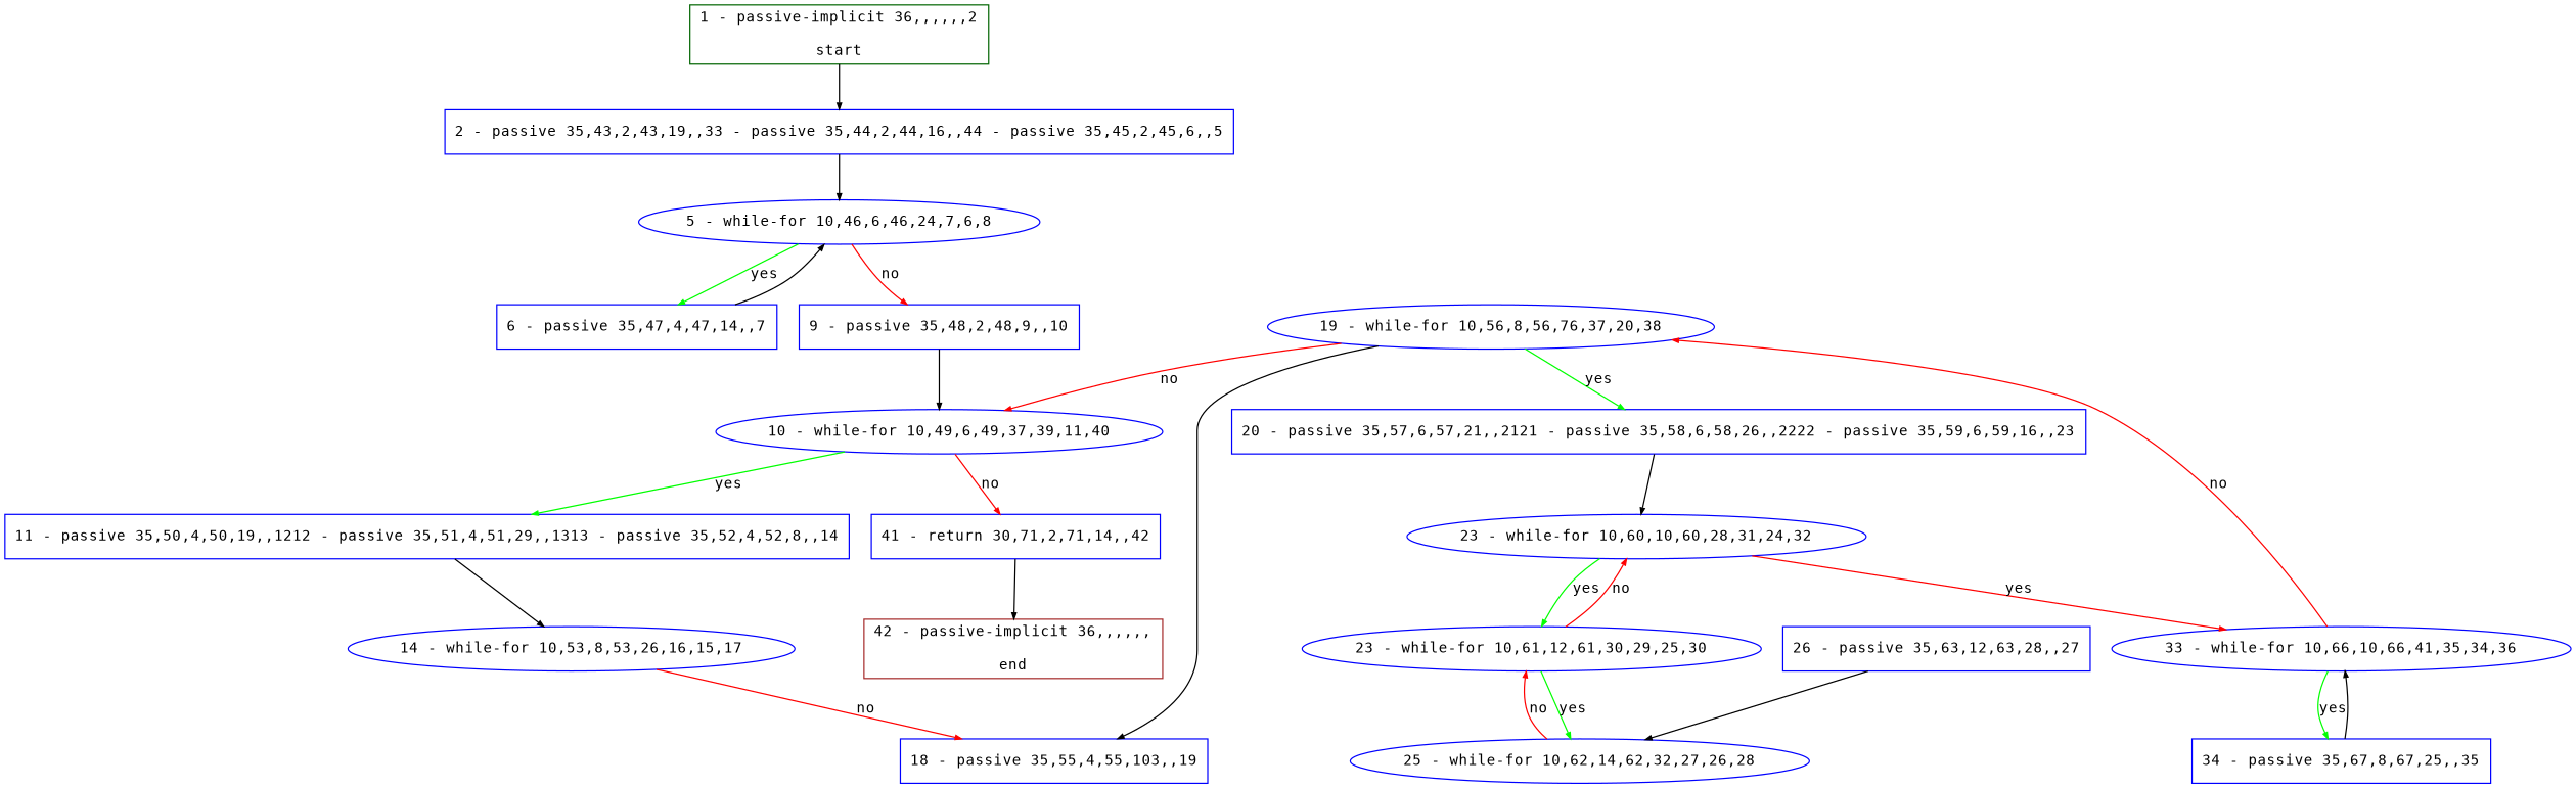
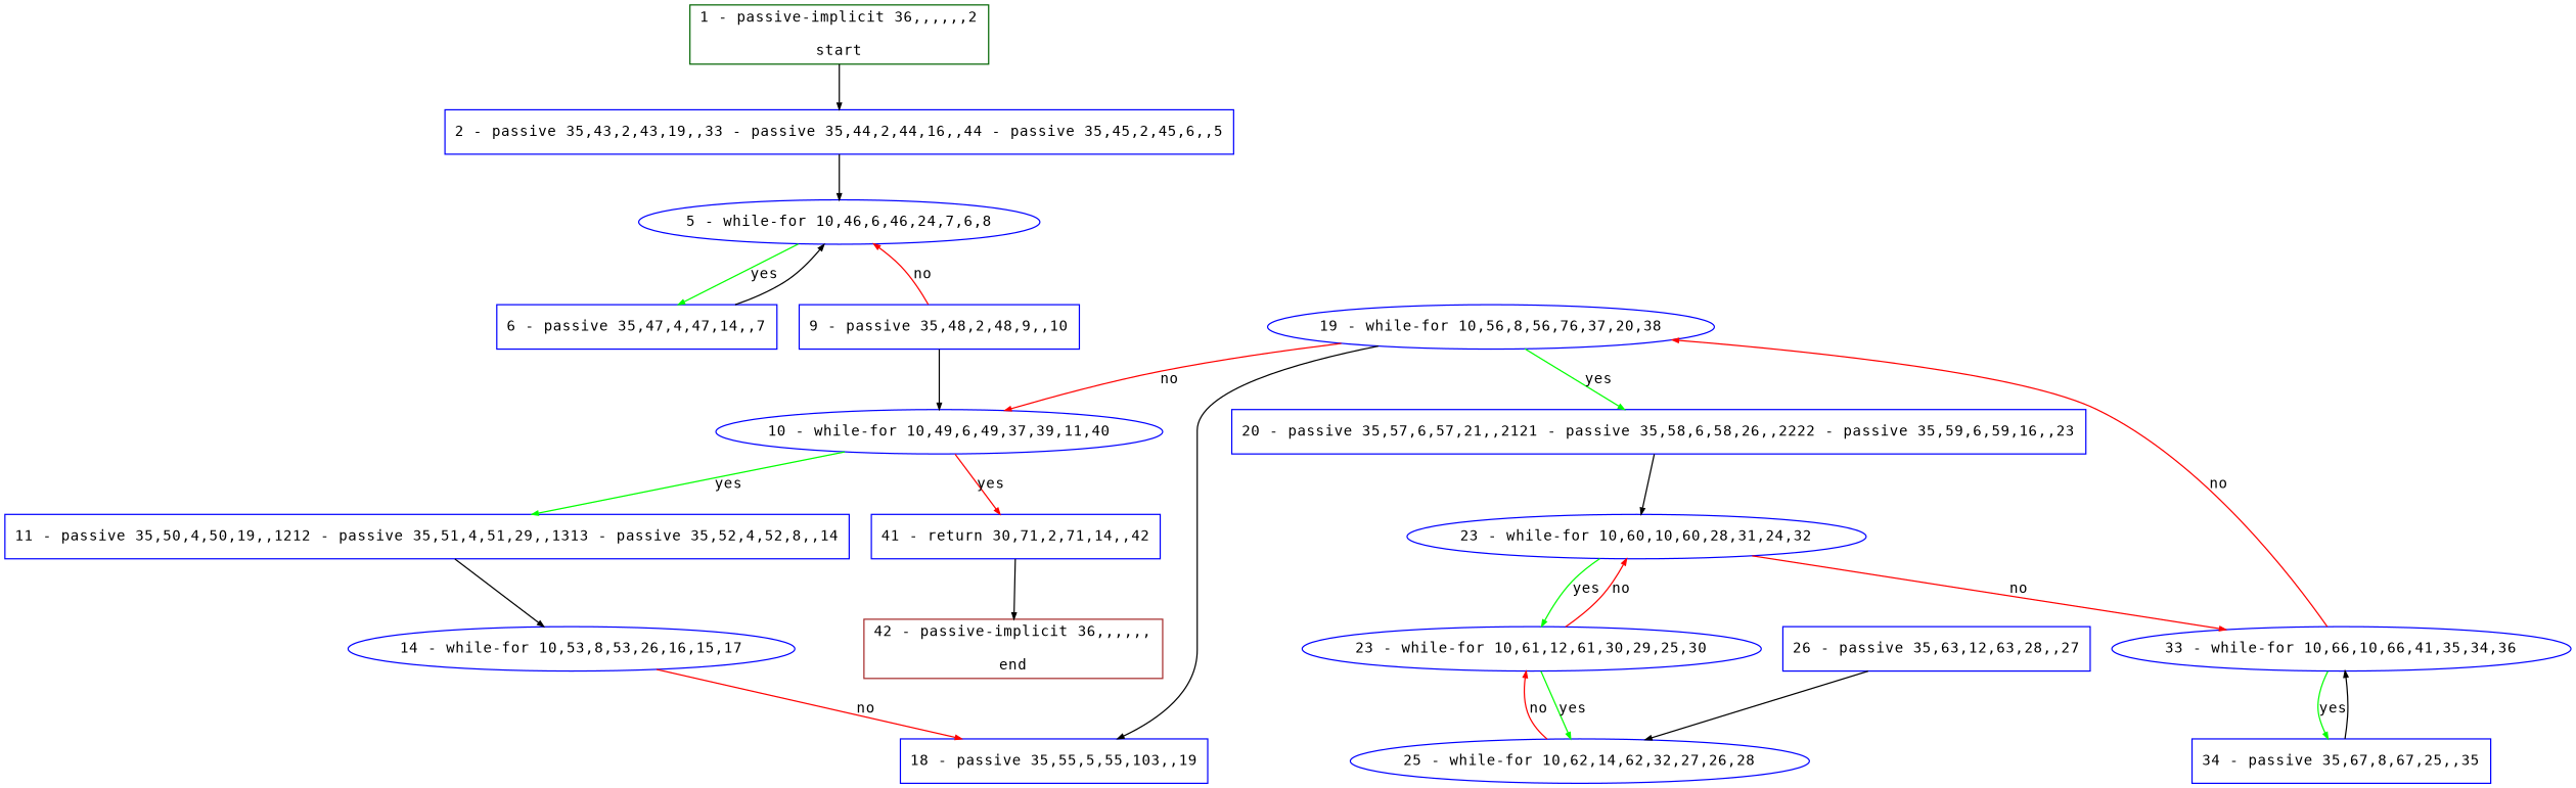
  digraph {
    bgcolor=white
    compound=true
    fillcolor="#FFFFCC"
    fontname="DejaVu Sans Mono"
    fontsize=12
    pack=true
    packmode=clust
    style="rounded,filled"
    node [color="#0000ff" compound=true fillcolor="#ffffff" fixedsize=false fontname="DejaVu Sans Mono" fontsize=12 node_initialized=no shape=box style=filled]
    edge [arrowhead=normal arrowsize=0.5 arrowtail=none color="#000000" compound=true dir=forward fontcolor=black fontname="DejaVu Sans Mono" fontsize=12]
    n1 [label="2 - passive 35,43,2,43,19,,33 - passive 35,44,2,44,16,,44 - passive 35,45,2,45,6,,5"]
    n2 [label="5 - while-for 10,46,6,46,24,7,6,8" shape=oval]
    n3 [label="6 - passive 35,47,4,47,14,,7"]
    n4 [label="9 - passive 35,48,2,48,9,,10"]
    n5 [color="#006400" label="1 - passive-implicit 36,,,,,,2\n\nstart"]
    n6 [label="10 - while-for 10,49,6,49,37,39,11,40" shape=oval]
    n7 [label="11 - passive 35,50,4,50,19,,1212 - passive 35,51,4,51,29,,1313 - passive 35,52,4,52,8,,14"]
    n8 [label="41 - return 30,71,2,71,14,,42"]
    n9 [label="14 - while-for 10,53,8,53,26,16,15,17" shape=oval]
    n10 [color="#a52a2a" label="42 - passive-implicit 36,,,,,,\n\nend"]
-   n11 [label="18 - passive 35,55,4,55,103,,19"]
+   n11 [label="18 - passive 35,55,5,55,103,,19"]
    n12 [label="19 - while-for 10,56,8,56,76,37,20,38" shape=oval]
    n13 [label="20 - passive 35,57,6,57,21,,2121 - passive 35,58,6,58,26,,2222 - passive 35,59,6,59,16,,23"]
    n14 [label="23 - while-for 10,60,10,60,28,31,24,32" shape=oval]
    n15 [label="23 - while-for 10,61,12,61,30,29,25,30" shape=oval]
    n16 [label="33 - while-for 10,66,10,66,41,35,34,36" shape=oval]
    n17 [label="25 - while-for 10,62,14,62,32,27,26,28" shape=oval]
    n18 [label="34 - passive 35,67,8,67,25,,35"]
    n19 [label="26 - passive 35,63,12,63,28,,27"]
    n1 -> n2
    n2 -> n3 [color="#00ff00" label=yes]
-   n2 -> n4 [color="#ff0000" label=no]
+   n4 -> n2 [color="#ff0000" label=no]
    n3 -> n2
    n4 -> n6
    n5 -> n1
    n6 -> n7 [color="#00ff00" label=yes]
-   n6 -> n8 [color="#ff0000" label=no]
+   n6 -> n8 [color="#ff0000" label=yes]
    n7 -> n9
    n8 -> n10
    n9 -> n11 [color="#ff0000" label=no]
    n12 -> n6 [color="#ff0000" label=no]
    n12 -> n11
    n12 -> n13 [color="#00ff00" label=yes]
    n13 -> n14
    n14 -> n15 [color="#00ff00" label=yes]
-   n14 -> n16 [color="#ff0000" label=yes]
+   n14 -> n16 [color="#ff0000" label=no]
    n15 -> n14 [color="#ff0000" label=no]
    n15 -> n17 [color="#00ff00" label=yes]
    n16 -> n12 [color="#ff0000" label=no]
    n16 -> n18 [color="#00ff00" label=yes]
    n17 -> n15 [color="#ff0000" label=no]
    n18 -> n16
    n19 -> n17
  }
